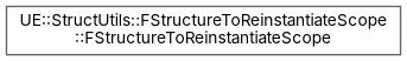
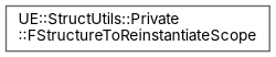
  digraph {
    rankdir=LR
    fontname=Inter
-   n1 [color=grey40 fillcolor=white fontname=Inter fontsize=10 height=0.2 label="UE::StructUtils::FStructureToReinstantiateScope\l::FStructureToReinstantiateScope" shape=box style=filled width=0.4]
+   n1 [color=grey40 fillcolor=white fontname=Inter fontsize=10 height=0.2 label="UE::StructUtils::Private\l::FStructureToReinstantiateScope" shape=box style=filled width=0.4]
  }
